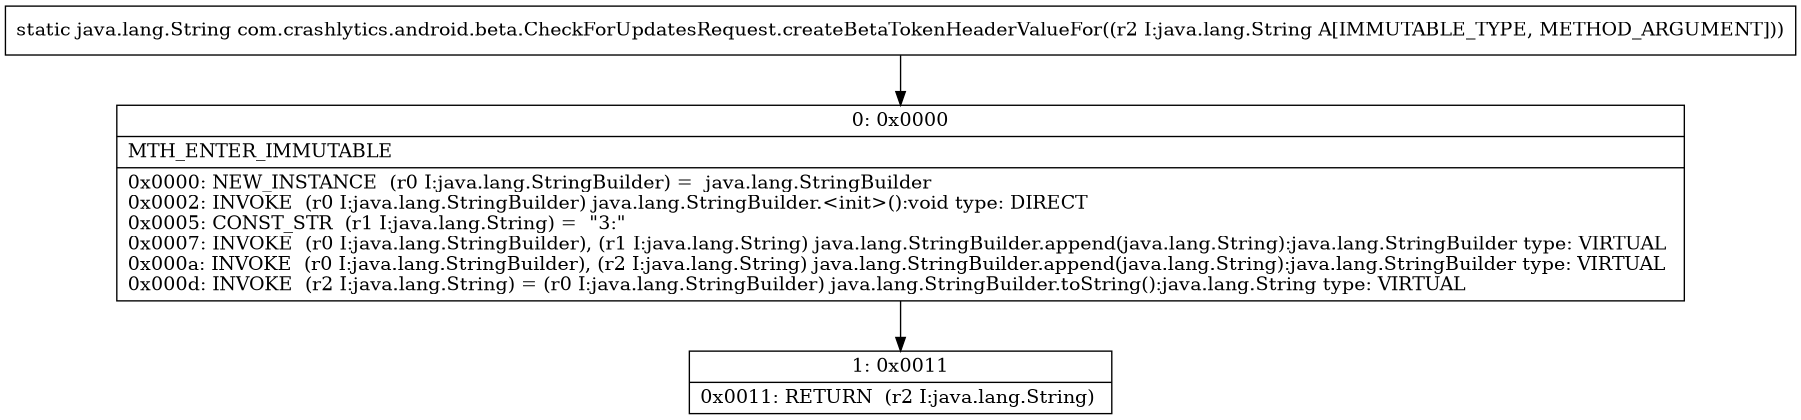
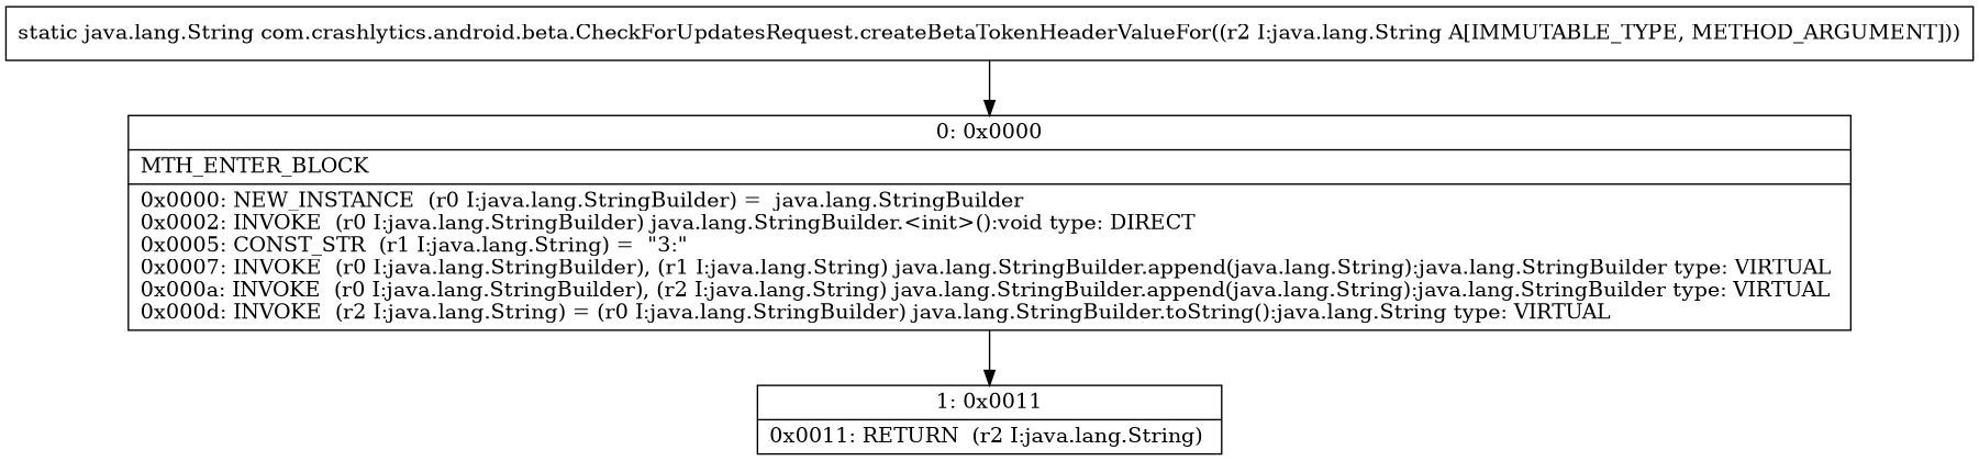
  digraph {
    node [shape=record]
-   n1 [label="{0\:\ 0x0000|MTH_ENTER_IMMUTABLE\l|0x0000: NEW_INSTANCE  (r0 I:java.lang.StringBuilder) =  java.lang.StringBuilder \l0x0002: INVOKE  (r0 I:java.lang.StringBuilder) java.lang.StringBuilder.\<init\>():void type: DIRECT \l0x0005: CONST_STR  (r1 I:java.lang.String) =  \"3:\" \l0x0007: INVOKE  (r0 I:java.lang.StringBuilder), (r1 I:java.lang.String) java.lang.StringBuilder.append(java.lang.String):java.lang.StringBuilder type: VIRTUAL \l0x000a: INVOKE  (r0 I:java.lang.StringBuilder), (r2 I:java.lang.String) java.lang.StringBuilder.append(java.lang.String):java.lang.StringBuilder type: VIRTUAL \l0x000d: INVOKE  (r2 I:java.lang.String) = (r0 I:java.lang.StringBuilder) java.lang.StringBuilder.toString():java.lang.String type: VIRTUAL \l}"]
+   n1 [label="{0\:\ 0x0000|MTH_ENTER_BLOCK\l|0x0000: NEW_INSTANCE  (r0 I:java.lang.StringBuilder) =  java.lang.StringBuilder \l0x0002: INVOKE  (r0 I:java.lang.StringBuilder) java.lang.StringBuilder.\<init\>():void type: DIRECT \l0x0005: CONST_STR  (r1 I:java.lang.String) =  \"3:\" \l0x0007: INVOKE  (r0 I:java.lang.StringBuilder), (r1 I:java.lang.String) java.lang.StringBuilder.append(java.lang.String):java.lang.StringBuilder type: VIRTUAL \l0x000a: INVOKE  (r0 I:java.lang.StringBuilder), (r2 I:java.lang.String) java.lang.StringBuilder.append(java.lang.String):java.lang.StringBuilder type: VIRTUAL \l0x000d: INVOKE  (r2 I:java.lang.String) = (r0 I:java.lang.StringBuilder) java.lang.StringBuilder.toString():java.lang.String type: VIRTUAL \l}"]
    n2 [label="{1\:\ 0x0011|0x0011: RETURN  (r2 I:java.lang.String) \l}"]
    n3 [label="{static java.lang.String com.crashlytics.android.beta.CheckForUpdatesRequest.createBetaTokenHeaderValueFor((r2 I:java.lang.String A[IMMUTABLE_TYPE, METHOD_ARGUMENT])) }"]
    n1 -> n2
    n3 -> n1
  }
